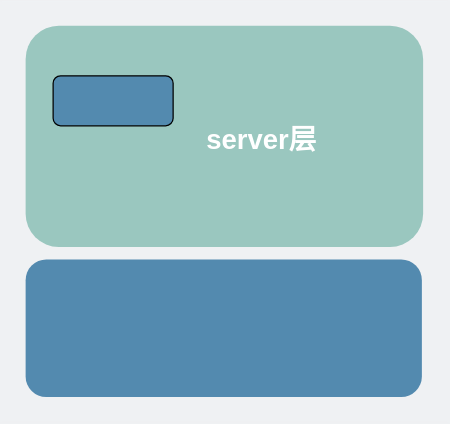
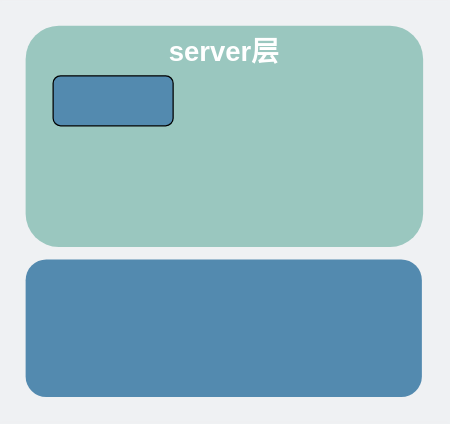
  <mxCell id="0" />
  <mxCell id="1" parent="0" />
  <mxCell id="2" value="" style="rounded=1;whiteSpace=wrap;html=1;fillColor=#538AAF;strokeColor=none;" vertex="1" parent="1"><mxGeometry x="20" y="207" width="317" height="110" as="geometry" /></mxCell>
  <mxCell id="3" value="" style="rounded=1;whiteSpace=wrap;html=1;fillColor=#9AC7BF;strokeColor=none;" vertex="1" parent="1"><mxGeometry x="20" y="20" width="318" height="177" as="geometry" /></mxCell>
- <mxCell id="4" value="&lt;font color=&quot;#ffffff&quot; size=&quot;1&quot;&gt;&lt;b style=&quot;font-size: 22px&quot;&gt;server层&lt;/b&gt;&lt;/font&gt;" style="text;html=1;strokeColor=none;fillColor=none;align=center;verticalAlign=middle;whiteSpace=wrap;rounded=0;" vertex="1" parent="1"><mxGeometry x="157.5" y="96" width="102" height="32" as="geometry" /></mxCell>
+ <mxCell id="4" value="&lt;font color=&quot;#ffffff&quot; size=&quot;1&quot;&gt;&lt;b style=&quot;font-size: 22px&quot;&gt;server层&lt;/b&gt;&lt;/font&gt;" style="text;html=1;strokeColor=none;fillColor=none;align=center;verticalAlign=middle;whiteSpace=wrap;rounded=0;" vertex="1" parent="1"><mxGeometry x="127.5" y="26" width="102" height="32" as="geometry" /></mxCell>
  <mxCell id="5" value="" style="rounded=1;whiteSpace=wrap;html=1;fontSize=22;fontColor=#FFFFFF;fillColor=#538AAF;" vertex="1" parent="1"><mxGeometry x="42" y="60" width="96" height="40" as="geometry" /></mxCell>
